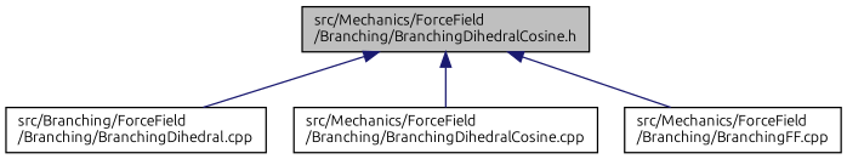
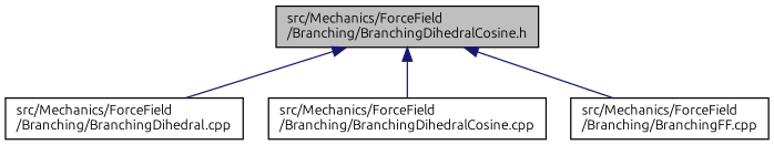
  digraph {
    fontname=Ubuntu
    node [color=black fillcolor=white fontname=Ubuntu fontsize=10 shape=record style=filled]
    edge [color=midnightblue dir=back fontname=Ubuntu fontsize=10 labelfontname=Helvetica labelfontsize=10 style=solid]
    n1 [fillcolor=grey75 fontcolor=black height=0.2 label="src/Mechanics/ForceField\l/Branching/BranchingDihedralCosine.h" width=0.4]
-   n2 [height=0.2 label="src/Branching/ForceField\l/Branching/BranchingDihedral.cpp" width=0.4]
+   n2 [height=0.2 label="src/Mechanics/ForceField\l/Branching/BranchingDihedral.cpp" width=0.4]
    n3 [height=0.2 label="src/Mechanics/ForceField\l/Branching/BranchingDihedralCosine.cpp" width=0.4]
    n4 [height=0.2 label="src/Mechanics/ForceField\l/Branching/BranchingFF.cpp" width=0.4]
    n1 -> n2
    n1 -> n3
    n1 -> n4
  }
